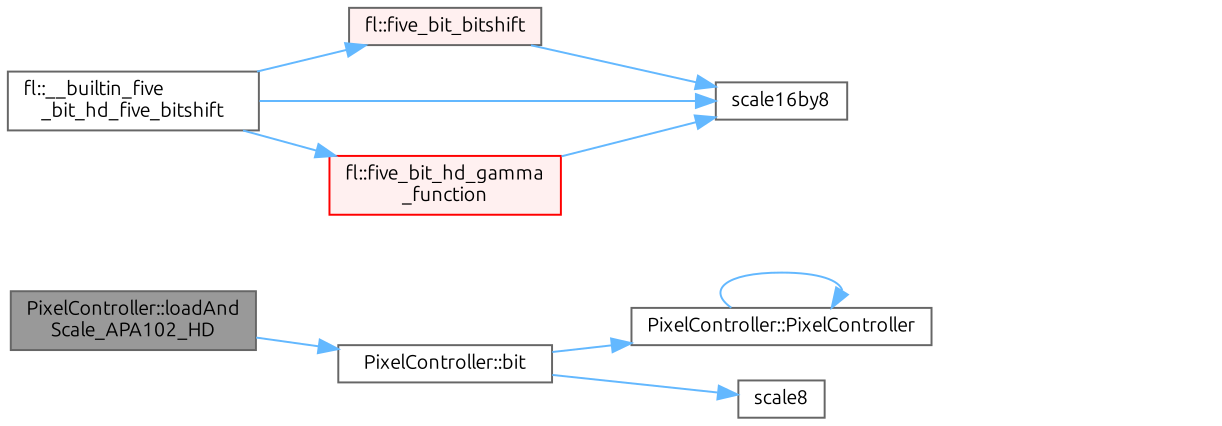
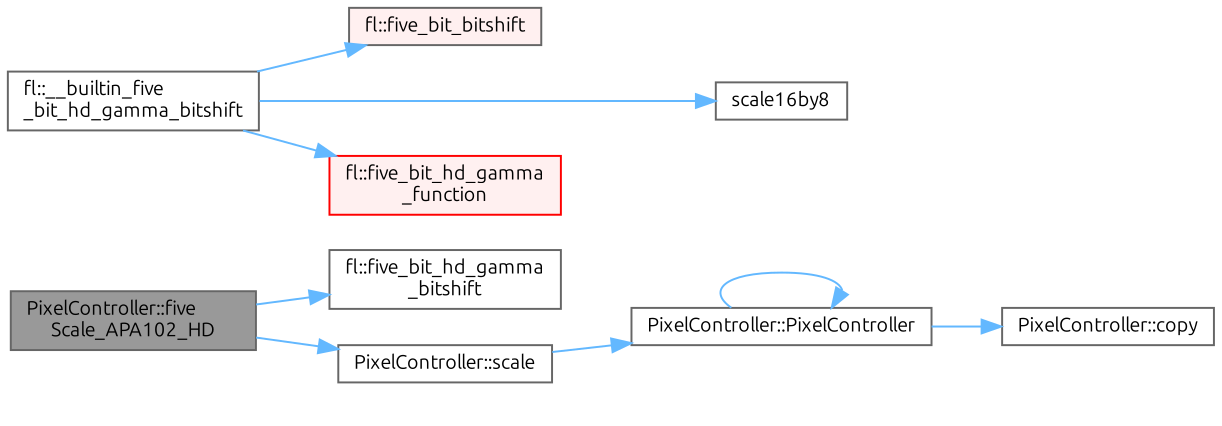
  digraph {
    fontname=Ubuntu
    rankdir=LR
    node [color=grey40 fillcolor=white fontname=Ubuntu fontsize=10 shape=box style=filled]
    edge [color=steelblue1 fontname=Ubuntu fontsize=10 labelfontname=Helvetica labelfontsize=10 style=solid]
-   n1 [color=gray40 fillcolor=grey60 fontcolor=black height=0.2 label="PixelController::loadAnd\lScale_APA102_HD" width=0.4]
-   n3 [height=0.2 label="PixelController::bit" width=0.4]
+   n1 [color=gray40 fillcolor=grey60 fontcolor=black height=0.2 label="PixelController::five\lScale_APA102_HD" width=0.4]
+   n2 [height=0.2 label="fl::five_bit_hd_gamma\l_bitshift" width=0.4]
+   n3 [height=0.2 label="PixelController::scale" width=0.4]
    n4 [height=0.2 label="PixelController::PixelController" width=0.4]
-   n5 [height=0.2 label=scale8 width=0.4]
-   n6 [height=0.2 label="fl::__builtin_five\l_bit_hd_five_bitshift" width=0.4]
+   n6 [height=0.2 label="fl::__builtin_five\l_bit_hd_gamma_bitshift" width=0.4]
    n7 [fillcolor="#FFF0F0" height=0.2 label="fl::five_bit_bitshift" width=0.4]
    n8 [height=0.2 label=scale16by8 width=0.4]
    n9 [color=red fillcolor="#FFF0F0" height=0.2 label="fl::five_bit_hd_gamma\l_function" width=0.4]
+   n10 [height=0.2 label="PixelController::copy" width=0.4]
+   n1 -> n2
    n1 -> n3
    n3 -> n4
-   n3 -> n5
    n4 -> n4
+   n4 -> n10
    n6 -> n7
    n6 -> n8
    n6 -> n9
-   n7 -> n8
-   n9 -> n8
  }
